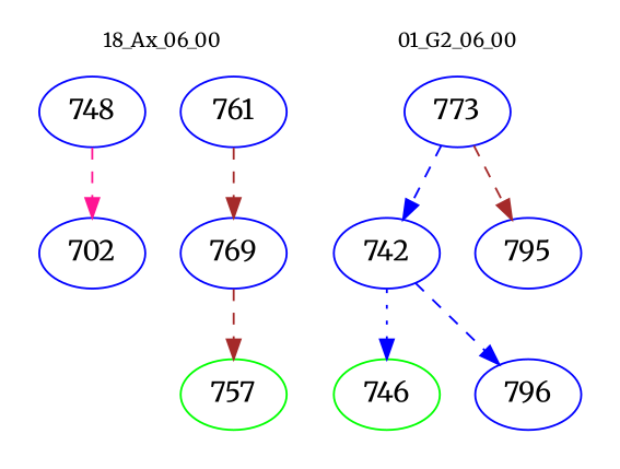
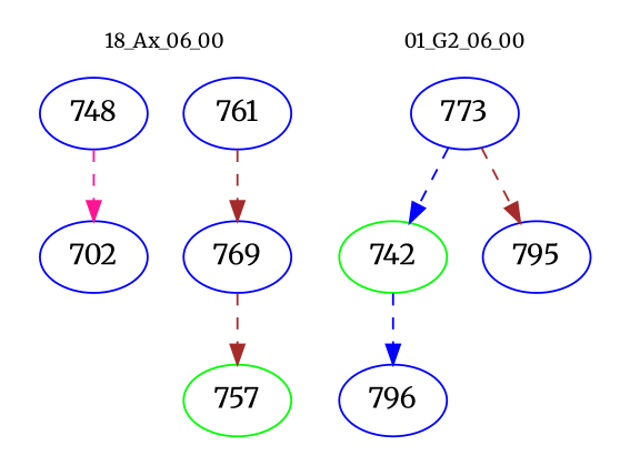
  digraph {
    fontname=Merriweather
    node [color=blue fontname=Merriweather]
    edge [color=brown fontname=Merriweather style=dashed]
    n1 [label=761]
    n2 [label=748]
    n3 [label=769]
    n4 [label=702]
    n5 [color=green label=757]
    n6 [label=773]
-   n7 [label=742]
+   n7 [color=green label=742]
    n8 [label=795]
-   n9 [color=green label=746]
    n10 [label=796]
    subgraph cluster_1 {
      color=white
      fontsize=10
      label="18_Ax_06_00"
      n1
      n2
      n3
      n4
      n5
    }
    subgraph cluster_2 {
      color=white
      fontsize=10
      label="01_G2_06_00"
      n6
      n7
      n8
-     n9
      n10
    }
    n1 -> n3
    n2 -> n4 [color=deeppink]
    n3 -> n5
    n6 -> n7 [color=blue]
    n6 -> n8
-   n7 -> n9 [color=blue style=dotted]
    n7 -> n10 [color=blue]
  }
